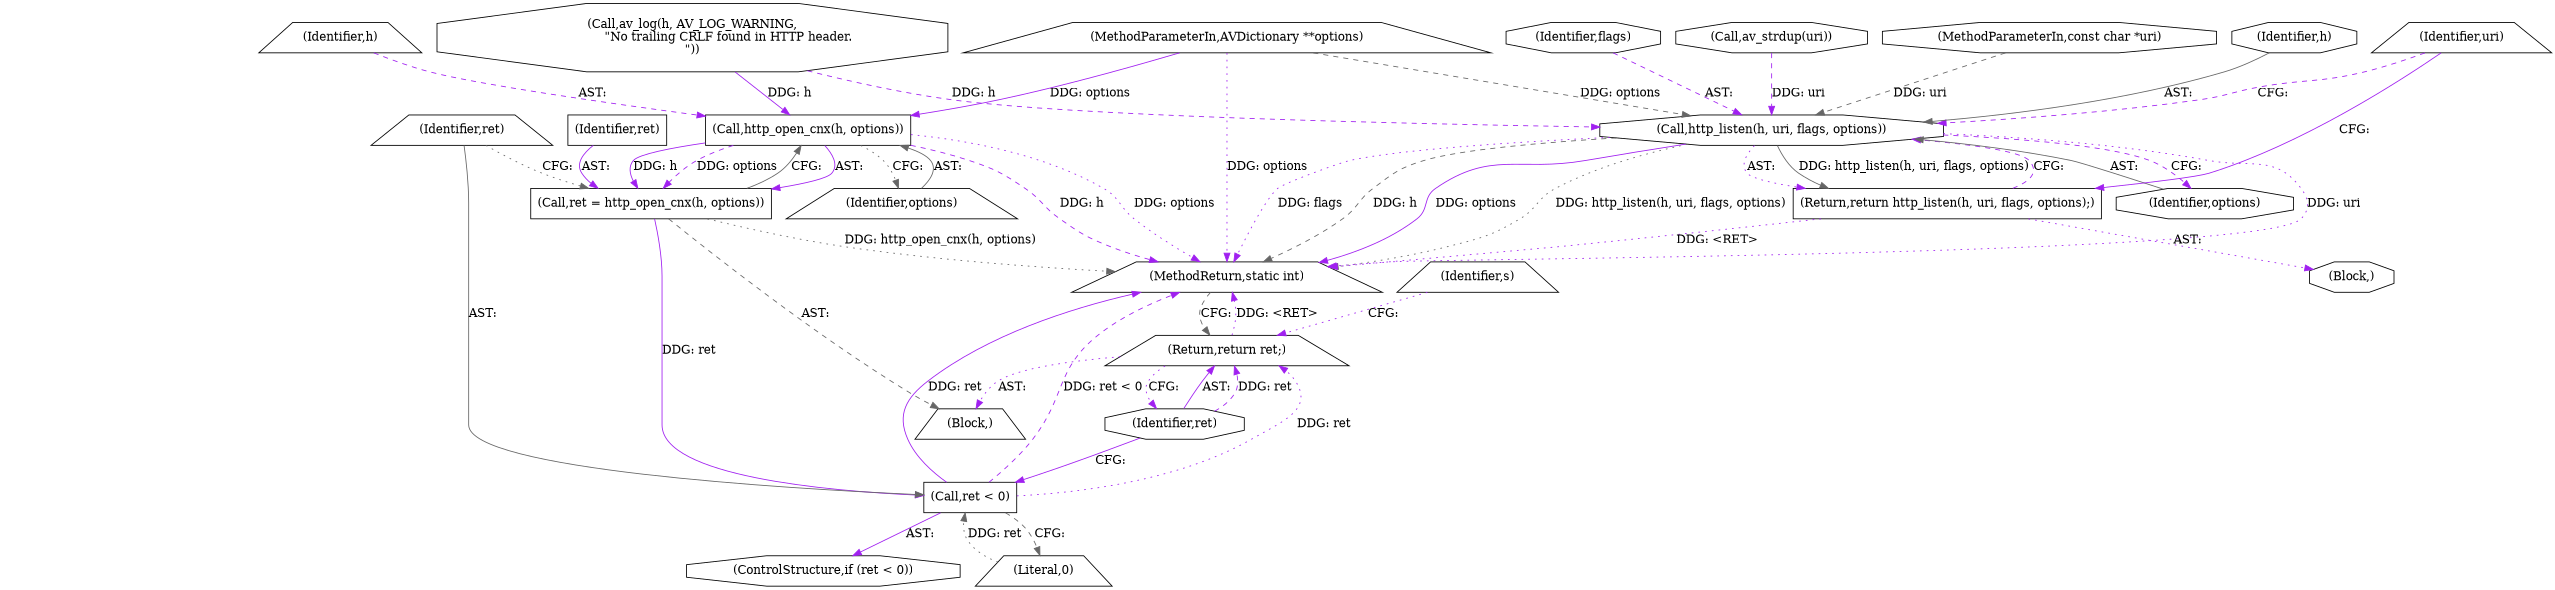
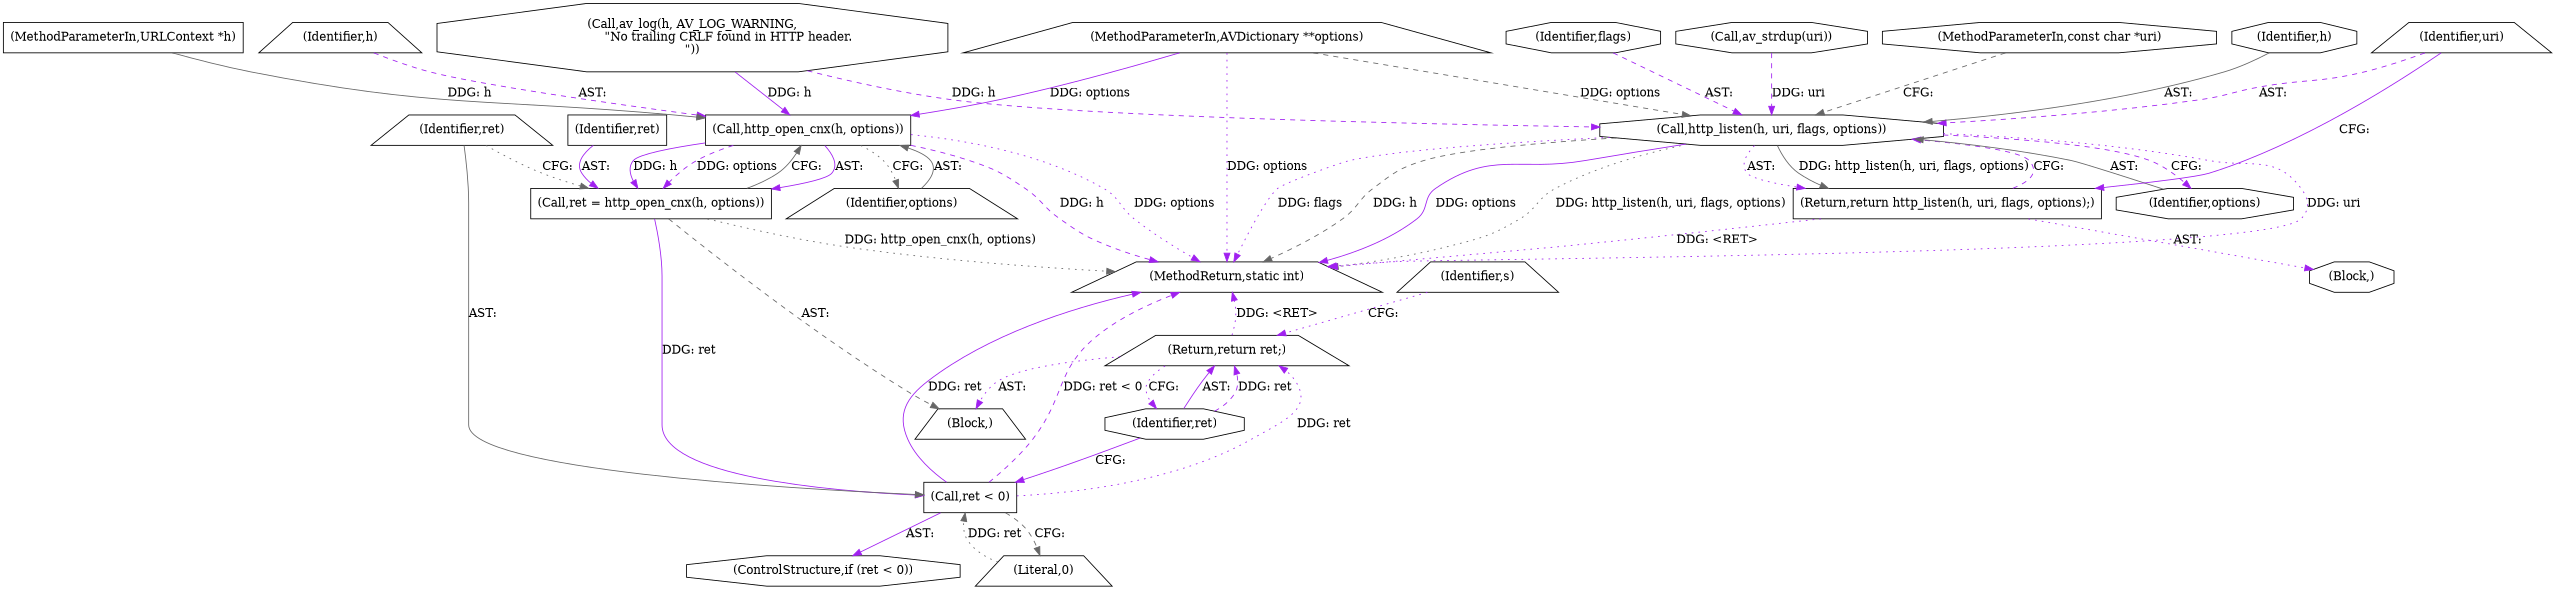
  digraph {
    node [shape=trapezium]
    edge [color=purple style=solid]
    n1 [label="(MethodParameterIn,AVDictionary **options)"]
    n2 [label="(Call,http_listen(h, uri, flags, options))" shape=octagon]
    n3 [label="(Call,http_open_cnx(h, options))" shape=box]
    n4 [label="(MethodReturn,static int)"]
    n5 [label="(Return,return http_listen(h, uri, flags, options);)" shape=box]
    n6 [label="(Identifier,options)" shape=octagon]
    n7 [label="(Call,ret = http_open_cnx(h, options))" shape=box]
    n8 [label="(Identifier,options)"]
    n9 [label="(Return,return ret;)"]
    n10 [label="(Block,)" shape=octagon]
    n11 [label="(Call,ret < 0)" shape=box]
    n12 [label="(Block,)"]
    n13 [label="(ControlStructure,if (ret < 0))" shape=octagon]
    n14 [label="(Literal,0)"]
    n15 [label="(Identifier,ret)" shape=octagon]
    n16 [label="(Call,av_log(h, AV_LOG_WARNING,\n                   \"No trailing CRLF found in HTTP header.\n\"))" shape=octagon]
    n17 [label="(Identifier,ret)"]
    n18 [label="(Call,av_strdup(uri))" shape=octagon]
    n19 [label="(Identifier,s)"]
    n20 [label="(MethodParameterIn,const char *uri)" shape=octagon]
    n21 [label="(Identifier,h)"]
    n22 [label="(Identifier,ret)" shape=box]
    n23 [label="(Identifier,uri)"]
+   n24 [label="(MethodParameterIn,URLContext *h)" shape=box]
    n25 [label="(Identifier,h)" shape=octagon]
    n26 [label="(Identifier,flags)" shape=octagon]
    n1 -> n2 [color=gray40 label="DDG: options" style=dashed]
    n1 -> n3 [label="DDG: options"]
    n1 -> n4 [label="DDG: options" style=dotted]
    n2 -> n4 [color=gray40 label="DDG: http_listen(h, uri, flags, options)" style=dotted]
    n2 -> n4 [label="DDG: uri" style=dotted]
    n2 -> n4 [label="DDG: flags" style=dotted]
    n2 -> n4 [color=gray40 label="DDG: h" style=dashed]
    n2 -> n4 [label="DDG: options"]
    n2 -> n5 [label="AST: " style=dotted]
    n2 -> n5 [color=gray40 label="DDG: http_listen(h, uri, flags, options)"]
    n2 -> n6 [label="CFG: " style=dashed]
    n3 -> n4 [label="DDG: h" style=dashed]
    n3 -> n4 [label="DDG: options" style=dotted]
    n3 -> n7 [label="AST: "]
    n3 -> n7 [label="DDG: h"]
    n3 -> n7 [label="DDG: options" style=dashed]
    n3 -> n8 [color=gray40 label="CFG: " style=dotted]
-   n4 -> n9 [color=gray40 label="CFG: " style=dashed]
    n5 -> n2 [label="CFG: " style=dashed]
    n5 -> n4 [label="DDG: <RET>" style=dotted]
    n5 -> n10 [label="AST: " style=dotted]
    n6 -> n2 [color=gray40 label="AST: "]
    n7 -> n3 [color=gray40 label="CFG: "]
    n7 -> n4 [color=gray40 label="DDG: http_open_cnx(h, options)" style=dotted]
    n7 -> n11 [label="DDG: ret"]
    n7 -> n12 [color=gray40 label="AST: " style=dashed]
    n8 -> n3 [color=gray40 label="AST: "]
    n9 -> n4 [label="DDG: <RET>" style=dotted]
    n9 -> n12 [label="AST: " style=dotted]
    n9 -> n15 [label="CFG: " style=dotted]
    n11 -> n4 [label="DDG: ret < 0" style=dashed]
    n11 -> n4 [label="DDG: ret"]
    n11 -> n9 [label="DDG: ret" style=dotted]
    n11 -> n13 [label="AST: "]
    n11 -> n14 [color=gray40 label="CFG: " style=dashed]
    n14 -> n11 [color=gray40 label="DDG: ret" style=dotted]
    n15 -> n9 [label="AST: "]
    n15 -> n9 [label="DDG: ret" style=dashed]
    n15 -> n11 [label="CFG: "]
    n16 -> n2 [label="DDG: h" style=dashed]
    n16 -> n3 [label="DDG: h"]
    n17 -> n7 [color=gray40 label="CFG: " style=dotted]
    n17 -> n11 [color=gray40 label="AST: "]
    n18 -> n2 [label="DDG: uri" style=dashed]
    n19 -> n9 [label="CFG: " style=dotted]
-   n20 -> n2 [color=gray40 label="DDG: uri" style=dashed]
+   n20 -> n2 [color=gray40 label="CFG: " style=dashed]
    n21 -> n3 [label="AST: " style=dashed]
    n22 -> n7 [label="AST: "]
-   n23 -> n2 [label="CFG: " style=dashed]
+   n23 -> n2 [label="AST: " style=dashed]
    n23 -> n5 [label="CFG: "]
+   n24 -> n3 [color=gray40 label="DDG: h"]
    n25 -> n2 [color=gray40 label="AST: "]
    n26 -> n2 [label="AST: " style=dashed]
  }
